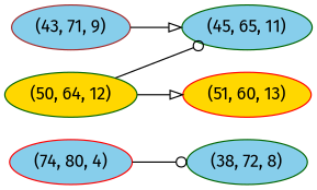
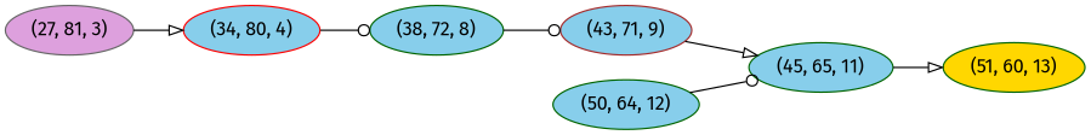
  digraph {
    fontname="Fira Sans"
    rankdir=LR
    node [color=darkgreen fillcolor=skyblue fontname="Fira Sans" style=filled]
    edge [arrowhead=onormal fontname="Fira Sans"]
-   "(34, 80, 4)" [color=red label="(74, 80, 4)"]
+   "(27, 81, 3)" [color=gray40 fillcolor=plum]
+   "(34, 80, 4)" [color=red]
    "(38, 72, 8)"
    "(43, 71, 9)" [color=brown]
    "(45, 65, 11)"
-   "(50, 64, 12)" [fillcolor=gold]
-   "(51, 60, 13)" [color=red fillcolor=gold]
+   "(50, 64, 12)"
+   "(51, 60, 13)" [fillcolor=gold]
+   "(27, 81, 3)" -> "(34, 80, 4)"
    "(34, 80, 4)" -> "(38, 72, 8)" [arrowhead=odot]
+   "(38, 72, 8)" -> "(43, 71, 9)" [arrowhead=odot]
    "(43, 71, 9)" -> "(45, 65, 11)"
    "(50, 64, 12)" -> "(45, 65, 11)" [arrowhead=odot]
-   "(50, 64, 12)" -> "(51, 60, 13)"
+   "(45, 65, 11)" -> "(51, 60, 13)"
  }
